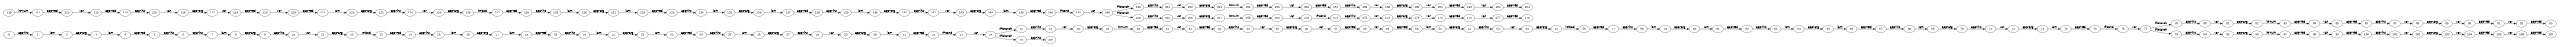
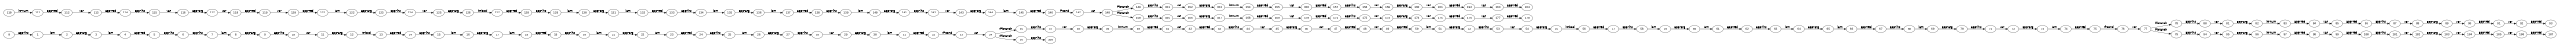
  digraph {
    rankdir=LR
    node [fontname="Courier New"]
    edge [fontname=helvetica]
    0
    1
    2
    3
    4
    5
    6
    7
    8
    9
    10
    11
    12
    13
    14
    15
    16
    17
    18
    19
    20
    21
    22
    23
    24
    25
    26
    27
    28
    29
    30
    31
    32
    33
    34
    35
    36
    37
    108
    38
    39
    40
    41
    42
    43
    44
    45
    46
    47
    48
    49
    50
    51
    52
    53
    54
    55
    56
    57
    58
    59
    60
    61
    62
    63
    64
    65
    66
    67
    68
    69
    70
    71
    72
    73
    74
    75
    76
    77
    78
    79
    80
    94
    81
    95
    82
    83
    84
    85
    86
    87
    88
    89
    90
    91
    92
    93
    96
    97
    98
    99
    100
    101
    102
    103
    104
    105
    106
    107
    110
    111
    112
    113
    114
    115
    116
    117
    118
    119
    120
    121
    122
    123
    124
    125
    126
    127
    128
    129
    130
    131
    132
    133
    134
    135
    136
    137
    138
    139
    140
    141
    142
    143
    144
    145
    146
    147
    148
    149
    150
    151
    165
    152
    166
    153
    154
    155
    156
    157
    158
    159
    160
    161
    n164 [label=192]
    163
    164
    167
    168
    169
    170
    171
    172
    173
    174
    175
    176
    177
    178
    0 -> 1 [label="app-lhs"]
    1 -> 2 [label=lam]
    2 -> 3 [label="app-arg"]
    3 -> 4 [label=lam]
    4 -> 5 [label="app-red"]
    5 -> 6 [label="app-lhs"]
    6 -> 7 [label="app-lhs"]
    7 -> 8 [label=lam]
    8 -> 9 [label="app-arg"]
    9 -> 10 [label="app-lhs"]
    10 -> 11 [label=var]
    11 -> 12 [label="app-arg"]
    12 -> 13 [label="lit-bool"]
    13 -> 14 [label="app-red"]
    14 -> 15 [label="app-lhs"]
    15 -> 16 [label=lam]
    16 -> 17 [label="app-arg"]
    17 -> 18 [label=lam]
    18 -> 19 [label="app-red"]
    19 -> 20 [label="app-lhs"]
    20 -> 21 [label=lam]
    21 -> 22 [label="app-arg"]
    22 -> 23 [label=lam]
    23 -> 24 [label="app-red"]
    24 -> 25 [label="app-lhs"]
    25 -> 26 [label=lam]
    26 -> 27 [label="app-arg"]
    27 -> 28 [label="app-lhs"]
    28 -> 29 [label=var]
    29 -> 30 [label="app-arg"]
    30 -> 31 [label=lam]
    31 -> 32 [label="app-red"]
    32 -> 33 [label="if-cond"]
    33 -> 34 [label=var]
    34 -> 35 [label="if-branch"]
    34 -> 36 [label="if-branch"]
    35 -> 37 [label="app-lhs"]
    36 -> 108 [label="app-lhs"]
    37 -> 38 [label=var]
    38 -> 39 [label="app-arg"]
    39 -> 40 [label="lit-num"]
    40 -> 41 [label="app-red"]
    41 -> 42 [label=var]
    42 -> 43 [label="app-red"]
    43 -> 44 [label="app-lhs"]
    44 -> 45 [label=var]
    45 -> 46 [label="app-arg"]
    46 -> 47 [label=var]
    47 -> 48 [label="app-red"]
    48 -> 49 [label=var]
    49 -> 50 [label="app-red"]
    50 -> 51 [label=lam]
    51 -> 52 [label="app-arg"]
    52 -> 53 [label="app-lhs"]
    53 -> 54 [label=var]
    54 -> 55 [label="app-arg"]
    55 -> 56 [label="lit-bool"]
    56 -> 57 [label="app-red"]
    57 -> 58 [label="app-lhs"]
    58 -> 59 [label=lam]
    59 -> 60 [label="app-arg"]
    60 -> 61 [label=lam]
    61 -> 62 [label="app-red"]
    62 -> 63 [label="app-lhs"]
    63 -> 64 [label=lam]
    64 -> 65 [label="app-arg"]
    65 -> 66 [label=lam]
    66 -> 67 [label="app-red"]
    67 -> 68 [label="app-lhs"]
    68 -> 69 [label=lam]
    69 -> 70 [label="app-arg"]
    70 -> 71 [label="app-lhs"]
    71 -> 72 [label=var]
    72 -> 73 [label="app-arg"]
    73 -> 74 [label=lam]
    74 -> 75 [label="app-red"]
    75 -> 76 [label="if-cond"]
    76 -> 77 [label=var]
    77 -> 78 [label="if-branch"]
    77 -> 79 [label="if-branch"]
    78 -> 80 [label="app-lhs"]
    79 -> 94 [label="app-lhs"]
    80 -> 81 [label=var]
    94 -> 95 [label=var]
    81 -> 82 [label="app-arg"]
    95 -> 96 [label="app-arg"]
    82 -> 83 [label="lit-num"]
    83 -> 84 [label="app-red"]
    84 -> 85 [label=var]
    85 -> 86 [label="app-red"]
    86 -> 87 [label="app-lhs"]
    87 -> 88 [label=var]
    88 -> 89 [label="app-arg"]
    89 -> 90 [label=var]
    90 -> 91 [label="app-red"]
    91 -> 92 [label=var]
    92 -> 93 [label="app-red"]
    96 -> 97 [label="lit-num"]
    97 -> 98 [label="app-red"]
    98 -> 99 [label=var]
    99 -> 100 [label="app-red"]
    100 -> 101 [label="app-lhs"]
    101 -> 102 [label=var]
    102 -> 103 [label="app-arg"]
    103 -> 104 [label=var]
    104 -> 105 [label="app-red"]
    105 -> 106 [label=var]
    106 -> 107 [label="app-red"]
    110 -> 111 [label="lit-num"]
    111 -> 112 [label="app-red"]
    112 -> 113 [label=var]
    113 -> 114 [label="app-red"]
    114 -> 115 [label="app-lhs"]
    115 -> 116 [label=var]
    116 -> 117 [label="app-arg"]
    117 -> 118 [label=var]
    118 -> 119 [label="app-red"]
    119 -> 120 [label=var]
    120 -> 121 [label="app-red"]
    121 -> 122 [label=lam]
    122 -> 123 [label="app-arg"]
    123 -> 124 [label="app-lhs"]
    124 -> 125 [label=var]
    125 -> 126 [label="app-arg"]
    126 -> 127 [label="lit-bool"]
    127 -> 128 [label="app-red"]
    128 -> 129 [label="app-lhs"]
    129 -> 130 [label=lam]
    130 -> 131 [label="app-arg"]
    131 -> 132 [label=lam]
    132 -> 133 [label="app-red"]
    133 -> 134 [label="app-lhs"]
    134 -> 135 [label=lam]
    135 -> 136 [label="app-arg"]
    136 -> 137 [label=lam]
    137 -> 138 [label="app-red"]
    138 -> 139 [label="app-lhs"]
    139 -> 140 [label=lam]
    140 -> 141 [label="app-arg"]
    141 -> 142 [label="app-lhs"]
    142 -> 143 [label=var]
    143 -> 144 [label="app-arg"]
    144 -> 145 [label=lam]
    145 -> 146 [label="app-red"]
    146 -> 147 [label="if-cond"]
    147 -> 148 [label=var]
    148 -> 149 [label="if-branch"]
    148 -> 150 [label="if-branch"]
    149 -> 151 [label="app-lhs"]
    150 -> 165 [label="app-lhs"]
    151 -> 152 [label=var]
    165 -> 166 [label=var]
    152 -> 153 [label="app-arg"]
    166 -> 167 [label="app-arg"]
    153 -> 154 [label="lit-num"]
    154 -> 155 [label="app-red"]
    155 -> 156 [label=var]
    156 -> 157 [label="app-red"]
    157 -> 158 [label="app-lhs"]
    158 -> 159 [label=var]
    159 -> 160 [label="app-arg"]
    160 -> 161 [label=var]
    161 -> n164 [label="app-red"]
    n164 -> 163 [label=var]
    163 -> 164 [label="app-red"]
    167 -> 168 [label="lit-num"]
    168 -> 169 [label="app-red"]
    169 -> 170 [label=var]
-   170 -> 171 [label="if-cond"]
+   170 -> 171 [label="app-red"]
    171 -> 172 [label="app-lhs"]
    172 -> 173 [label=var]
    173 -> 174 [label="app-arg"]
    174 -> 175 [label=var]
    175 -> 176 [label="app-red"]
    176 -> 177 [label=var]
    177 -> 178 [label="app-red"]
  }
